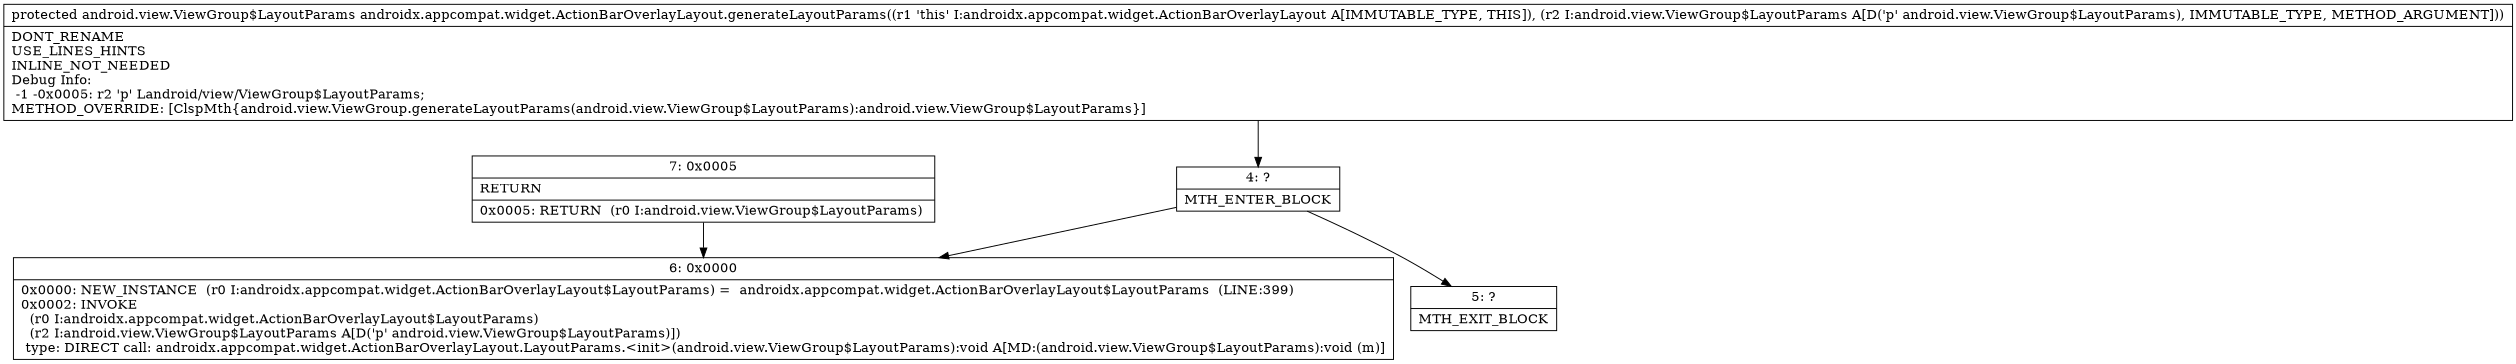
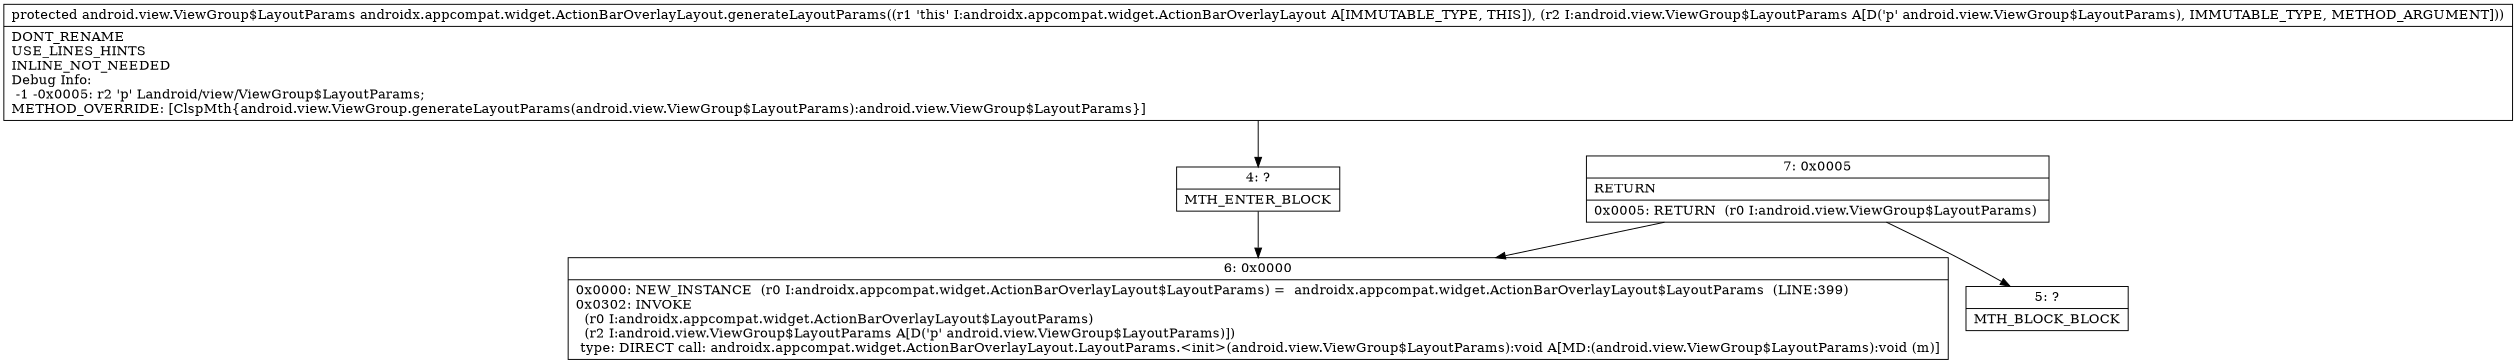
  digraph {
    node [shape=record]
    n1 [label="{4\:\ ?|MTH_ENTER_BLOCK\l}"]
-   n2 [label="{6\:\ 0x0000|0x0000: NEW_INSTANCE  (r0 I:androidx.appcompat.widget.ActionBarOverlayLayout$LayoutParams) =  androidx.appcompat.widget.ActionBarOverlayLayout$LayoutParams  (LINE:399)\l0x0002: INVOKE  \l  (r0 I:androidx.appcompat.widget.ActionBarOverlayLayout$LayoutParams)\l  (r2 I:android.view.ViewGroup$LayoutParams A[D('p' android.view.ViewGroup$LayoutParams)])\l type: DIRECT call: androidx.appcompat.widget.ActionBarOverlayLayout.LayoutParams.\<init\>(android.view.ViewGroup$LayoutParams):void A[MD:(android.view.ViewGroup$LayoutParams):void (m)]\l}"]
+   n2 [label="{6\:\ 0x0000|0x0000: NEW_INSTANCE  (r0 I:androidx.appcompat.widget.ActionBarOverlayLayout$LayoutParams) =  androidx.appcompat.widget.ActionBarOverlayLayout$LayoutParams  (LINE:399)\l0x0302: INVOKE  \l  (r0 I:androidx.appcompat.widget.ActionBarOverlayLayout$LayoutParams)\l  (r2 I:android.view.ViewGroup$LayoutParams A[D('p' android.view.ViewGroup$LayoutParams)])\l type: DIRECT call: androidx.appcompat.widget.ActionBarOverlayLayout.LayoutParams.\<init\>(android.view.ViewGroup$LayoutParams):void A[MD:(android.view.ViewGroup$LayoutParams):void (m)]\l}"]
    n3 [label="{7\:\ 0x0005|RETURN\l|0x0005: RETURN  (r0 I:android.view.ViewGroup$LayoutParams) \l}"]
-   n4 [label="{5\:\ ?|MTH_EXIT_BLOCK\l}"]
+   n4 [label="{5\:\ ?|MTH_BLOCK_BLOCK\l}"]
    n5 [label="{protected android.view.ViewGroup$LayoutParams androidx.appcompat.widget.ActionBarOverlayLayout.generateLayoutParams((r1 'this' I:androidx.appcompat.widget.ActionBarOverlayLayout A[IMMUTABLE_TYPE, THIS]), (r2 I:android.view.ViewGroup$LayoutParams A[D('p' android.view.ViewGroup$LayoutParams), IMMUTABLE_TYPE, METHOD_ARGUMENT]))  | DONT_RENAME\lUSE_LINES_HINTS\lINLINE_NOT_NEEDED\lDebug Info:\l  \-1 \-0x0005: r2 'p' Landroid\/view\/ViewGroup$LayoutParams;\lMETHOD_OVERRIDE: [ClspMth\{android.view.ViewGroup.generateLayoutParams(android.view.ViewGroup$LayoutParams):android.view.ViewGroup$LayoutParams\}]\l}"]
    n1 -> n2
    n3 -> n2
-   n1 -> n4
+   n3 -> n4
    n5 -> n1
  }
